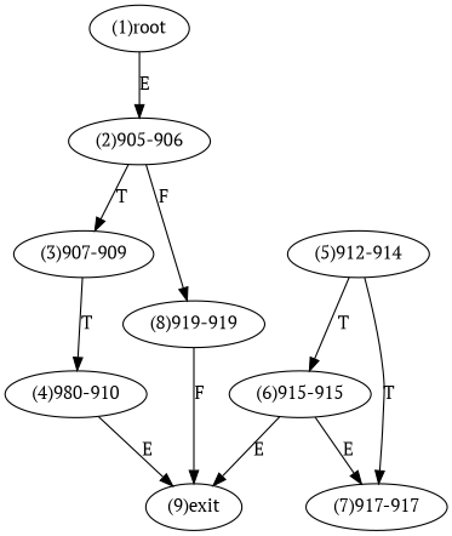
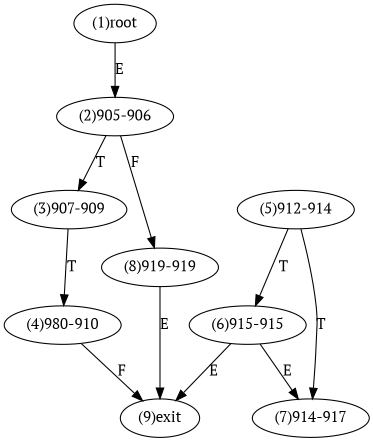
  digraph {
    fontname="PT Serif"
    node [fontname="PT Serif"]
    edge [fontname="PT Serif"]
    n1 [label="(1)root"]
    n2 [label="(2)905-906"]
    n3 [label="(3)907-909"]
    n4 [label="(8)919-919"]
    n5 [label="(4)980-910"]
    n6 [label="(9)exit"]
    n7 [label="(5)912-914"]
    n8 [label="(6)915-915"]
-   n9 [label="(7)917-917"]
+   n9 [label="(7)914-917"]
    n1 -> n2 [label=E]
    n2 -> n3 [label=T]
    n2 -> n4 [label=F]
    n3 -> n5 [label=T]
-   n4 -> n6 [label=F]
-   n5 -> n6 [label=E]
+   n4 -> n6 [label=E]
+   n5 -> n6 [label=F]
    n7 -> n8 [label=T]
    n7 -> n9 [label=T]
    n8 -> n6 [label=E]
    n8 -> n9 [label=E]
  }
